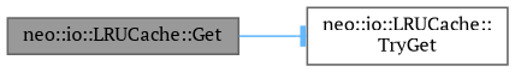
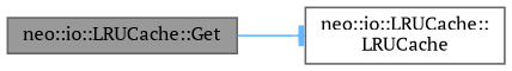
  digraph {
    rankdir=LR
    fontname="PT Serif"
    node [fontname="PT Serif" fontsize=10 shape=box style=filled]
    n1 [color=gray40 fillcolor=grey60 fontcolor=black height=0.2 label="neo::io::LRUCache::Get" width=0.4]
-   n2 [color=grey40 fillcolor=white height=0.2 label="neo::io::LRUCache::\lTryGet" width=0.4]
+   n2 [color=grey40 fillcolor=white height=0.2 label="neo::io::LRUCache::\lLRUCache" width=0.4]
    n1 -> n2 [color=steelblue1 fontname="PT Serif" fontsize=10 labelfontname=Helvetica labelfontsize=10 style=solid arrowhead=tee]
  }
